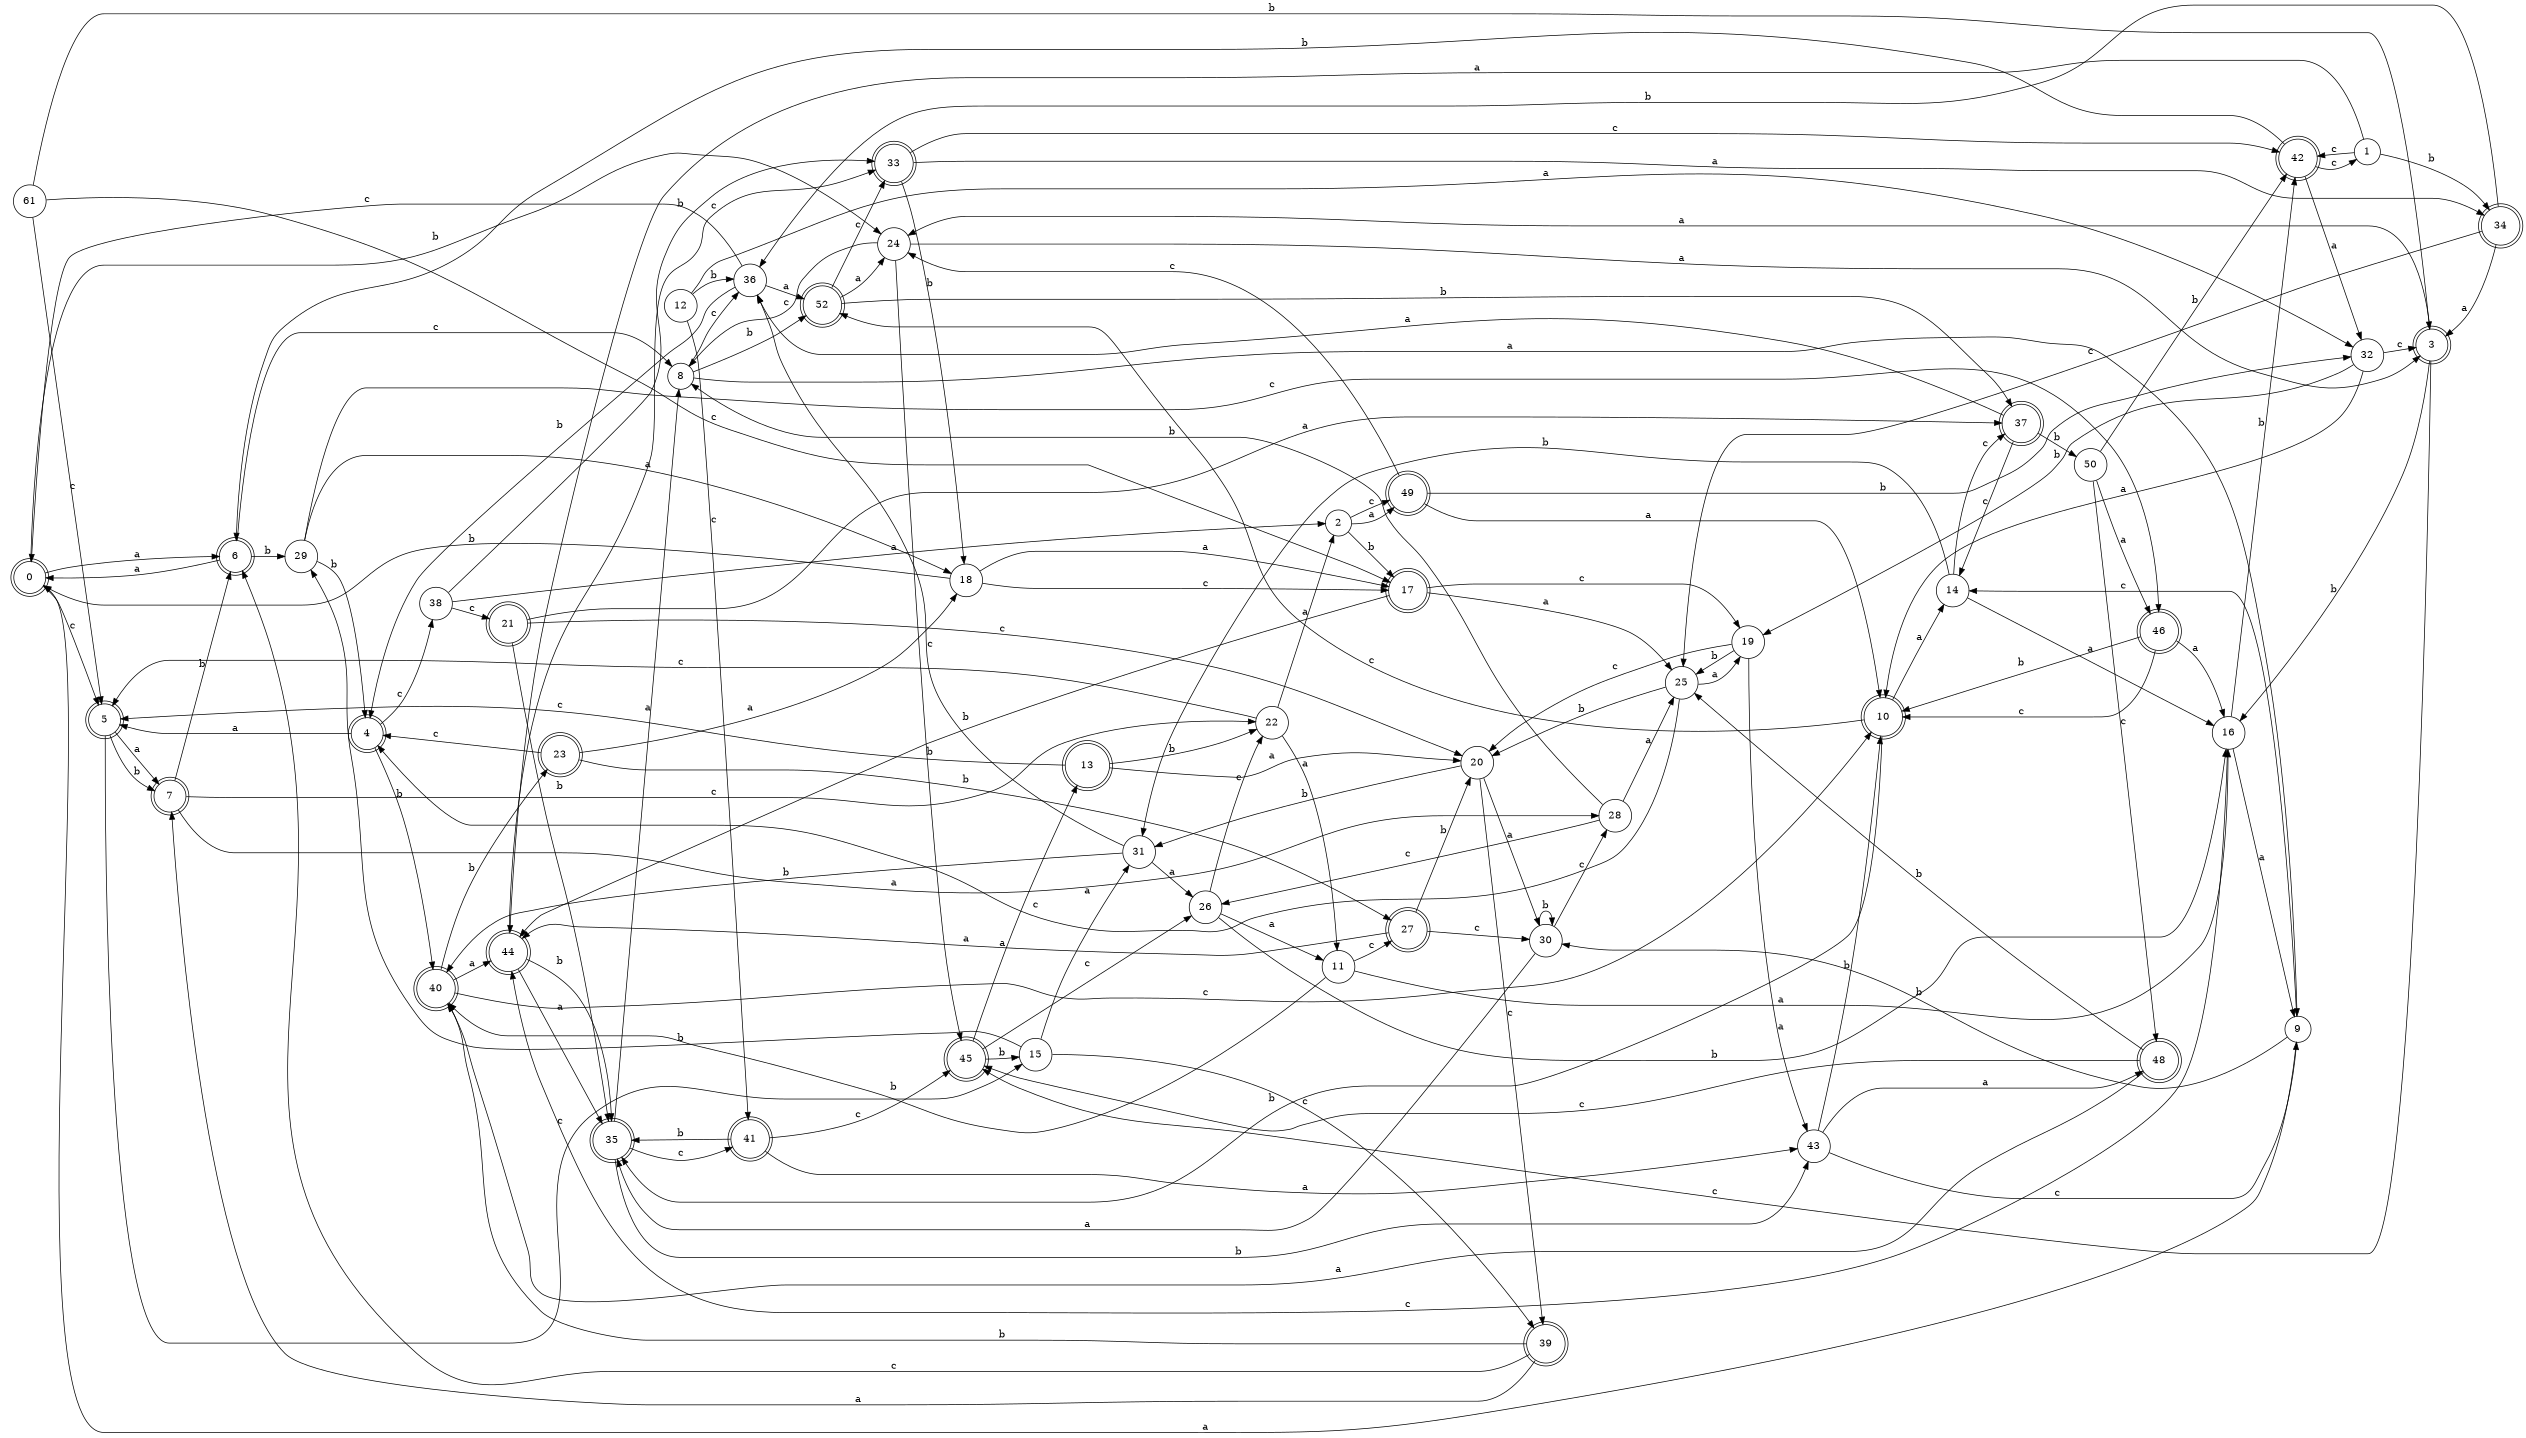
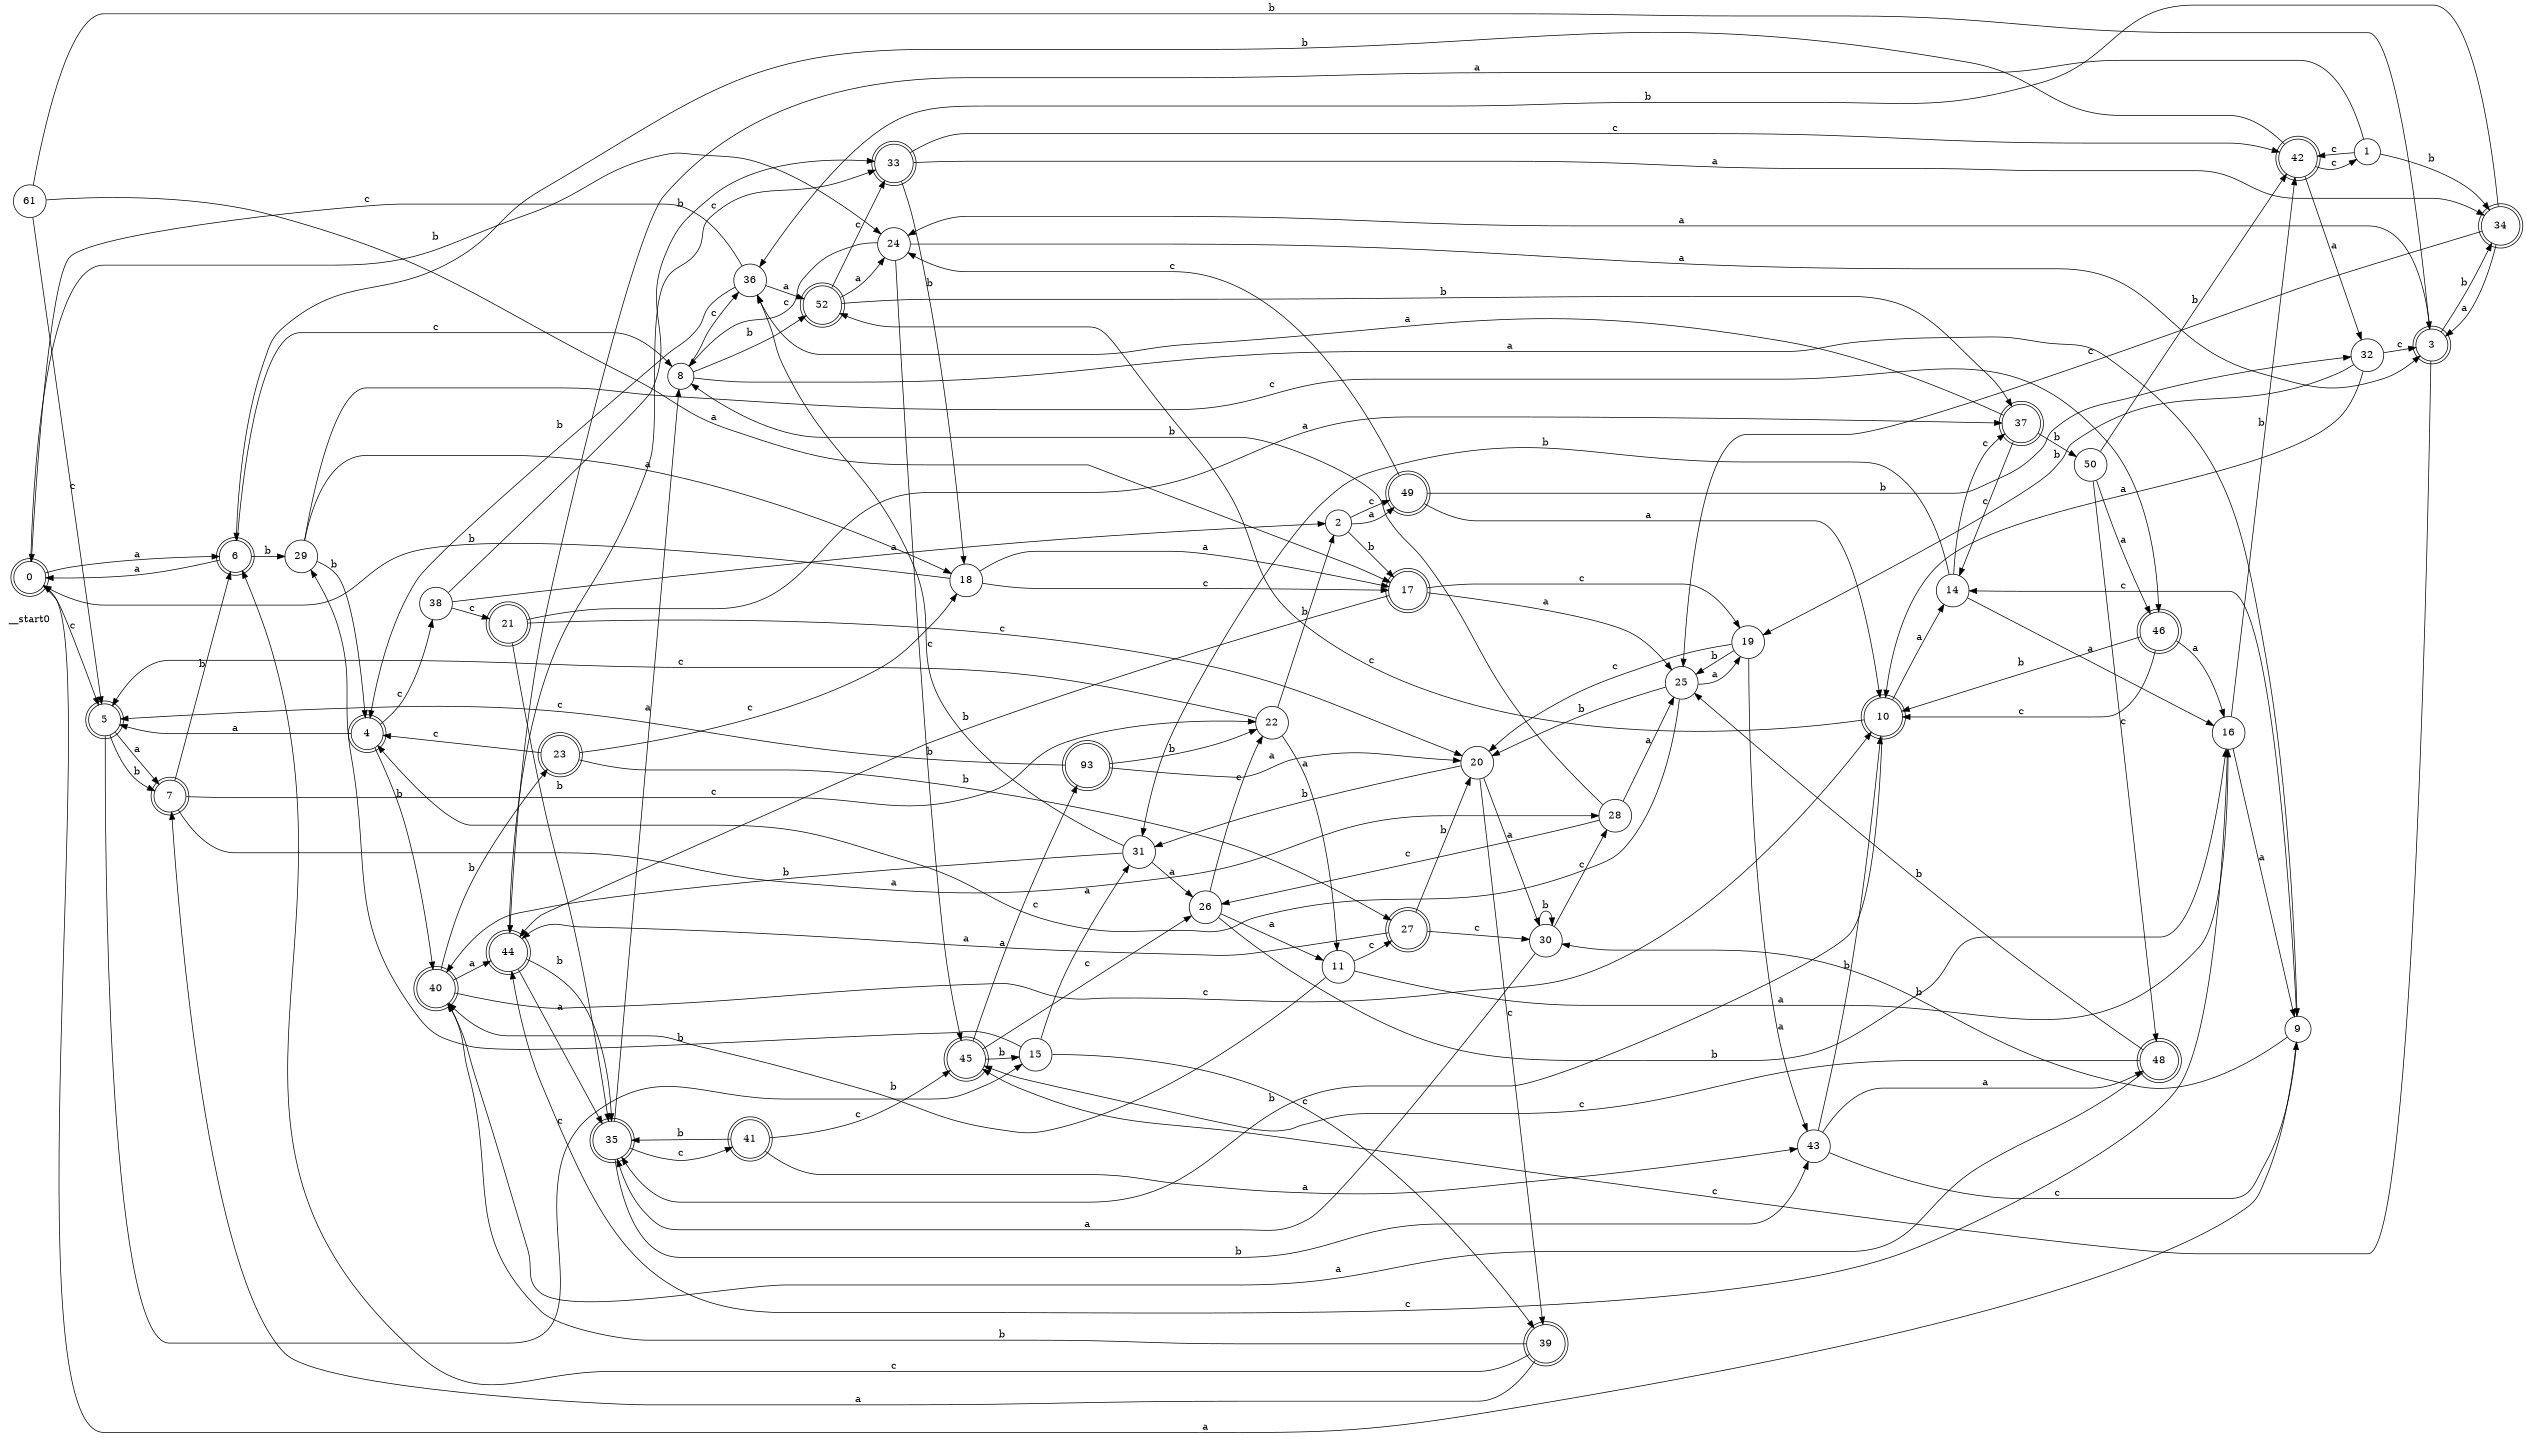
  digraph {
    rankdir=LR
    node [shape=doublecircle color=black fillcolor=white style="rounded,filled"]
+   __start0 [shape=none color="" fillcolor="" style=""]
    n2 [label=0]
    n3 [label=5]
    n4 [label=6]
    n5 [label=24 shape=circle style=filled]
    n6 [label=7]
    n7 [label=15 shape=circle style=filled]
    n8 [label=8 shape=circle style=filled]
    n9 [label=29 shape=circle style=filled]
    n10 [label=3]
    n11 [label=45]
    n12 [label=1 shape=circle style=filled]
    n13 [label=34]
    n14 [label=42]
    n15 [label=44]
    n16 [label=36 shape=circle style=filled]
    n17 [label=25 shape=circle style=filled]
    n18 [label=32 shape=circle style=filled]
    n19 [label=35]
    n20 [label=33]
    n21 [label=2 shape=circle style=filled]
    n22 [label=17]
    n23 [label=49]
    n24 [label=19 shape=circle style=filled]
    n25 [label=10]
-   n26 [label=13]
+   n26 [label=93]
    n27 [label=26 shape=circle style=filled]
    n28 [label=4]
    n29 [label=38 shape=circle style=filled]
    n30 [label=40]
    n31 [label=21]
    n32 [label=23]
    n33 [label=22 shape=circle style=filled]
    n34 [label=28 shape=circle style=filled]
    n35 [label=31 shape=circle style=filled]
    n36 [label=39]
    n37 [label=9 shape=circle style=filled]
    n38 [label=52]
    n39 [label=18 shape=circle style=filled]
    n40 [label=46]
    n41 [label=11 shape=circle style=filled]
    n42 [label=14 shape=circle style=filled]
    n43 [label=30 shape=circle style=filled]
    n44 [label=37]
    n45 [label=16 shape=circle style=filled]
    n46 [label=41]
    n47 [label=43 shape=circle style=filled]
    n48 [label=27]
    n49 [label=20 shape=circle style=filled]
-   n50 [label=12 shape=circle style=filled]
    n51 [label=50 shape=circle style=filled]
    n52 [label=48]
    n53 [label=61 shape=circle style=filled]
    n2 -> n3 [label=c]
    n2 -> n4 [label=a]
    n2 -> n5 [label=b]
    n3 -> n6 [label=a]
    n3 -> n6 [label=b]
    n3 -> n7 [label=c]
    n4 -> n2 [label=a]
    n4 -> n8 [label=c]
    n4 -> n9 [label=b]
    n5 -> n8 [label=c]
    n5 -> n10 [label=a]
    n5 -> n11 [label=b]
    n6 -> n4 [label=b]
    n6 -> n33 [label=c]
    n6 -> n34 [label=a]
    n7 -> n9 [label=b]
    n7 -> n35 [label=a]
    n7 -> n36 [label=c]
    n8 -> n16 [label=c]
    n8 -> n37 [label=a]
    n8 -> n38 [label=b]
    n9 -> n28 [label=b]
    n9 -> n39 [label=a]
    n9 -> n40 [label=c]
    n10 -> n5 [label=a]
    n10 -> n11 [label=c]
-   n10 -> n45 [label=b]
+   n10 -> n13 [label=b]
    n11 -> n7 [label=b]
    n11 -> n26 [label=a]
    n11 -> n27 [label=c]
    n12 -> n13 [label=b]
    n12 -> n14 [label=c]
    n12 -> n15 [label=a]
    n13 -> n10 [label=a]
    n13 -> n16 [label=b]
    n13 -> n17 [label=c]
    n14 -> n4 [label=b]
    n14 -> n12 [label=c]
    n14 -> n18 [label=a]
    n15 -> n19 [label=a]
    n15 -> n19 [label=b]
    n15 -> n20 [label=c]
    n16 -> n2 [label=c]
    n16 -> n28 [label=b]
    n16 -> n38 [label=a]
    n17 -> n24 [label=a]
    n17 -> n28 [label=c]
    n17 -> n49 [label=b]
    n18 -> n10 [label=c]
    n18 -> n24 [label=b]
    n18 -> n25 [label=a]
    n19 -> n8 [label=a]
    n19 -> n46 [label=c]
    n19 -> n47 [label=b]
    n20 -> n13 [label=a]
    n20 -> n14 [label=c]
    n20 -> n39 [label=b]
    n21 -> n22 [label=b]
    n21 -> n23 [label=a]
    n21 -> n23 [label=c]
    n22 -> n15 [label=b]
    n22 -> n17 [label=a]
    n22 -> n24 [label=c]
    n23 -> n5 [label=c]
    n23 -> n18 [label=b]
    n23 -> n25 [label=a]
    n24 -> n17 [label=b]
    n24 -> n47 [label=a]
    n24 -> n49 [label=c]
    n25 -> n19 [label=b]
    n25 -> n38 [label=c]
    n25 -> n42 [label=a]
    n26 -> n3 [label=c]
    n26 -> n33 [label=b]
    n26 -> n49 [label=a]
    n27 -> n33 [label=c]
    n27 -> n41 [label=a]
    n27 -> n45 [label=b]
    n28 -> n3 [label=a]
    n28 -> n29 [label=c]
    n28 -> n30 [label=b]
    n29 -> n20 [label=b]
    n29 -> n21 [label=a]
    n29 -> n31 [label=c]
    n30 -> n15 [label=a]
    n30 -> n25 [label=c]
    n30 -> n32 [label=b]
    n31 -> n19 [label=b]
    n31 -> n44 [label=a]
    n31 -> n49 [label=c]
    n32 -> n28 [label=c]
-   n32 -> n39 [label=a]
+   n32 -> n39 [label=c]
    n32 -> n48 [label=b]
    n33 -> n3 [label=c]
-   n33 -> n21 [label=a]
+   n33 -> n21 [label=b]
    n33 -> n41 [label=a]
    n34 -> n8 [label=b]
    n34 -> n17 [label=a]
    n34 -> n27 [label=c]
    n35 -> n16 [label=c]
    n35 -> n27 [label=a]
    n35 -> n30 [label=b]
    n36 -> n4 [label=c]
    n36 -> n6 [label=a]
    n36 -> n30 [label=b]
    n37 -> n2 [label=a]
    n37 -> n42 [label=c]
    n37 -> n43 [label=b]
    n38 -> n5 [label=a]
    n38 -> n20 [label=c]
    n38 -> n44 [label=b]
    n39 -> n2 [label=b]
    n39 -> n22 [label=a]
    n39 -> n22 [label=c]
    n40 -> n25 [label=b]
    n40 -> n25 [label=c]
    n40 -> n45 [label=a]
    n41 -> n30 [label=b]
    n41 -> n45 [label=a]
    n41 -> n48 [label=c]
    n42 -> n35 [label=b]
    n42 -> n44 [label=c]
    n42 -> n45 [label=a]
    n43 -> n19 [label=a]
    n43 -> n34 [label=c]
    n43 -> n43 [label=b]
    n44 -> n16 [label=a]
    n44 -> n42 [label=c]
    n44 -> n51 [label=b]
    n45 -> n14 [label=b]
    n45 -> n15 [label=c]
    n45 -> n37 [label=a]
    n46 -> n11 [label=c]
    n46 -> n19 [label=b]
    n46 -> n47 [label=a]
    n47 -> n25 [label=b]
    n47 -> n37 [label=c]
    n47 -> n52 [label=a]
    n48 -> n15 [label=a]
    n48 -> n43 [label=c]
    n48 -> n49 [label=b]
    n49 -> n35 [label=b]
    n49 -> n36 [label=c]
    n49 -> n43 [label=a]
-   n50 -> n16 [label=b]
-   n50 -> n18 [label=a]
-   n50 -> n46 [label=c]
    n51 -> n14 [label=b]
    n51 -> n40 [label=a]
    n51 -> n52 [label=c]
    n52 -> n11 [label=c]
    n52 -> n17 [label=b]
    n52 -> n30 [label=a]
    n53 -> n3 [label=c]
    n53 -> n10 [label=b]
-   n53 -> n22 [label=c]
+   n53 -> n22 [label=a]
  }
